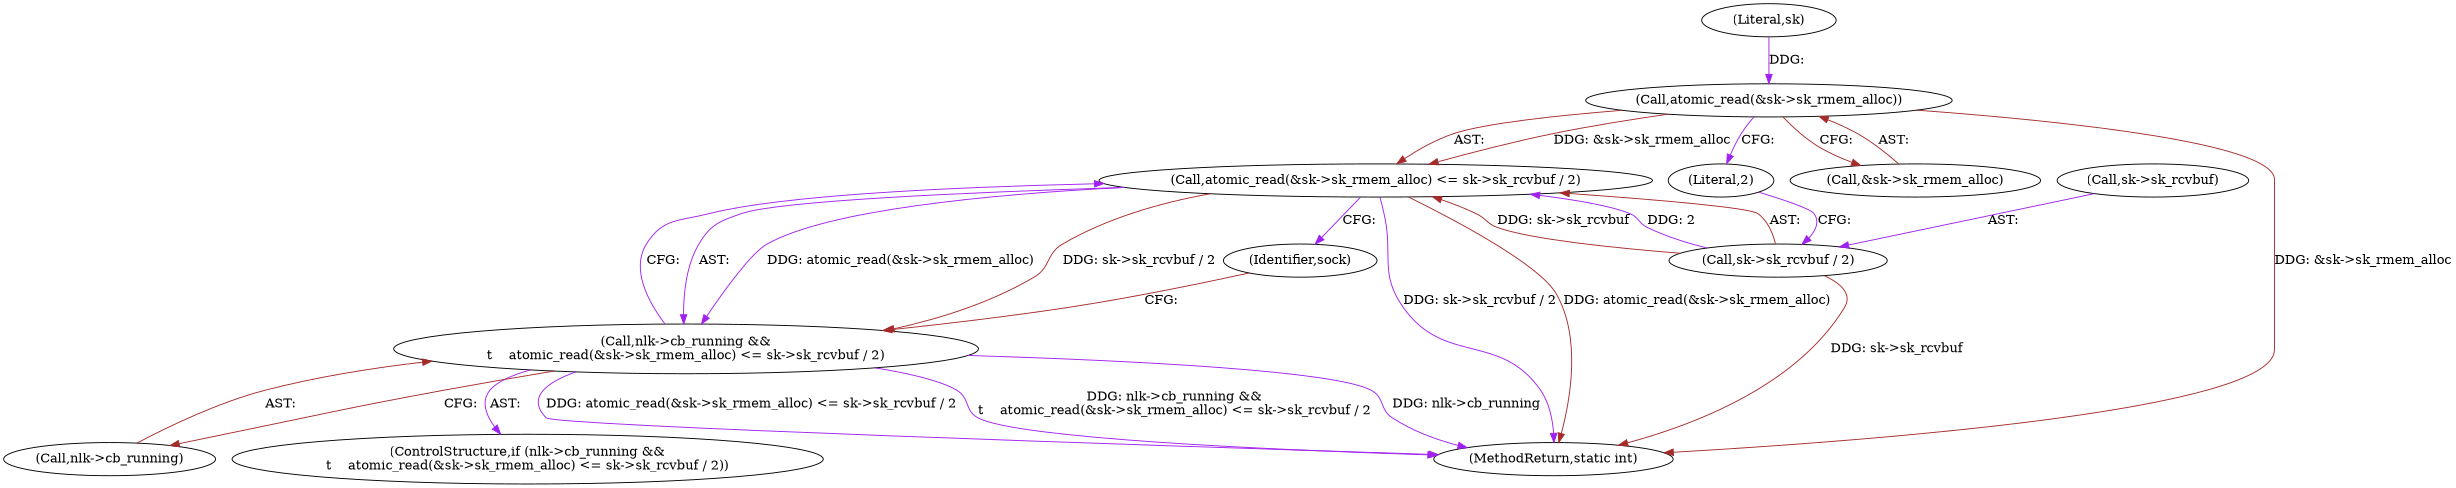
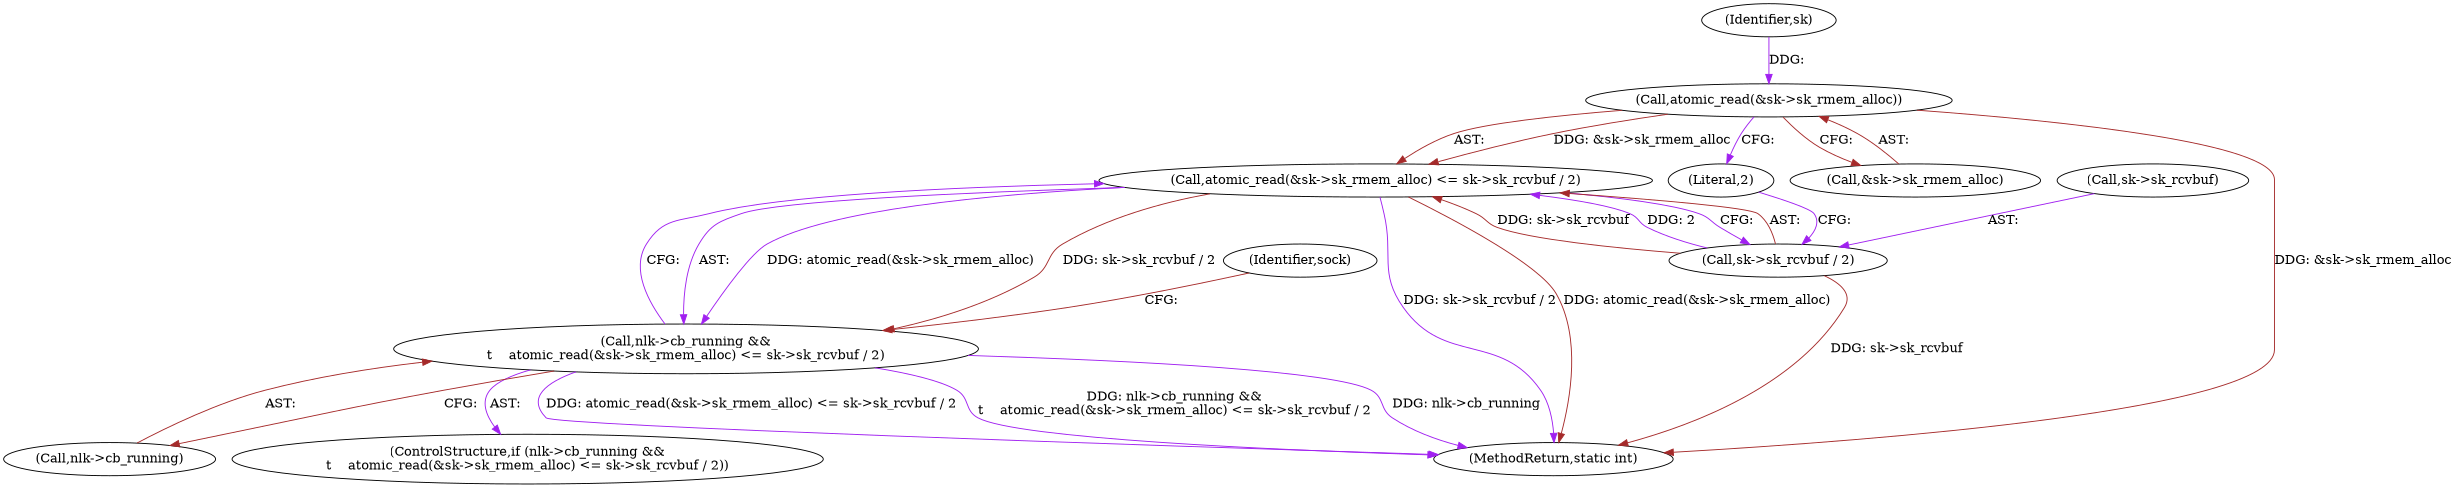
  digraph {
    edge [color=purple]
    n1 [label="(Call,atomic_read(&sk->sk_rmem_alloc) <= sk->sk_rcvbuf / 2)"]
    n2 [label="(Call,sk->sk_rcvbuf / 2)"]
    n3 [label="(Call,nlk->cb_running &&\n\t    atomic_read(&sk->sk_rmem_alloc) <= sk->sk_rcvbuf / 2)"]
    n4 [label="(MethodReturn,static int)"]
    n5 [label="(ControlStructure,if (nlk->cb_running &&\n\t    atomic_read(&sk->sk_rmem_alloc) <= sk->sk_rcvbuf / 2))"]
    n6 [label="(Call,nlk->cb_running)"]
    n7 [label="(Call,atomic_read(&sk->sk_rmem_alloc))"]
    n8 [label="(Call,&sk->sk_rmem_alloc)"]
    n9 [label="(Literal,2)"]
    n10 [label="(Identifier,sock)"]
-   n11 [label="(Literal,sk)"]
+   n11 [label="(Identifier,sk)"]
    n12 [label="(Call,sk->sk_rcvbuf)"]
-   n1 -> n10 [label="CFG: "]
+   n1 -> n2 [label="CFG: "]
    n1 -> n3 [label="AST: "]
    n1 -> n3 [label="DDG: atomic_read(&sk->sk_rmem_alloc)"]
    n1 -> n3 [color=brown label="DDG: sk->sk_rcvbuf / 2"]
    n1 -> n4 [label="DDG: sk->sk_rcvbuf / 2"]
    n1 -> n4 [color=brown label="DDG: atomic_read(&sk->sk_rmem_alloc)"]
    n2 -> n1 [color=brown label="AST: "]
    n2 -> n1 [color=brown label="DDG: sk->sk_rcvbuf"]
    n2 -> n1 [label="DDG: 2"]
    n2 -> n4 [color=brown label="DDG: sk->sk_rcvbuf"]
    n3 -> n1 [label="CFG: "]
    n3 -> n4 [label="DDG: atomic_read(&sk->sk_rmem_alloc) <= sk->sk_rcvbuf / 2"]
    n3 -> n4 [label="DDG: nlk->cb_running &&\n\t    atomic_read(&sk->sk_rmem_alloc) <= sk->sk_rcvbuf / 2"]
    n3 -> n4 [label="DDG: nlk->cb_running"]
    n3 -> n5 [label="AST: "]
    n3 -> n6 [color=brown label="CFG: "]
    n6 -> n3 [color=brown label="AST: "]
    n7 -> n1 [color=brown label="AST: "]
    n7 -> n1 [color=brown label="DDG: &sk->sk_rmem_alloc"]
    n7 -> n4 [color=brown label="DDG: &sk->sk_rmem_alloc"]
    n7 -> n8 [color=brown label="CFG: "]
    n7 -> n9 [label="CFG: "]
    n8 -> n7 [color=brown label="AST: "]
    n9 -> n2 [label="CFG: "]
    n10 -> n3 [color=brown label="CFG: "]
    n11 -> n7 [label="DDG: "]
    n12 -> n2 [label="AST: "]
  }
